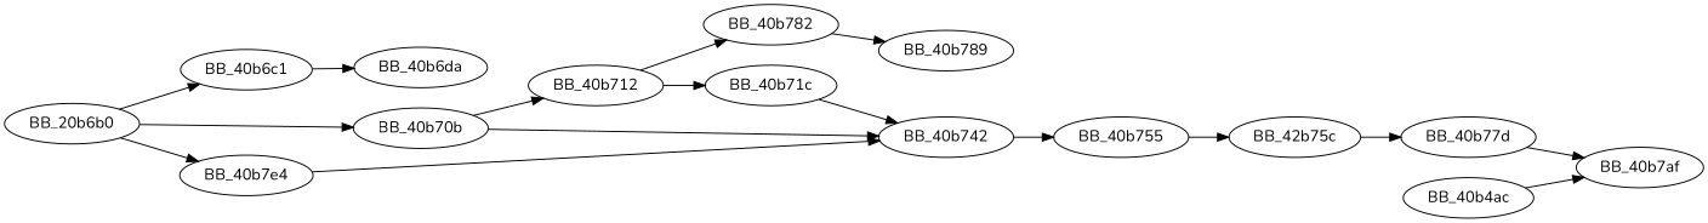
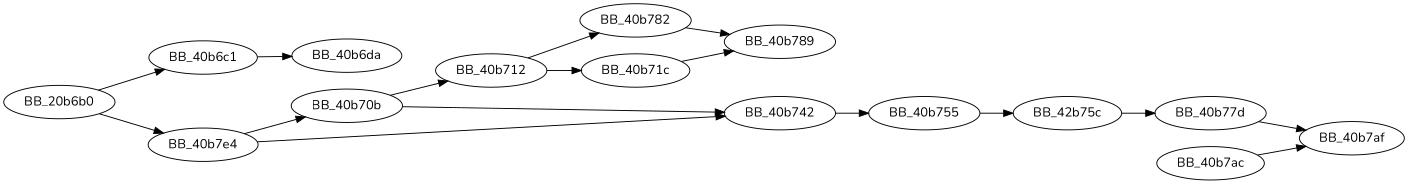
  digraph {
    fontname=Nunito
    rankdir=LR
    node [fontname=Nunito]
    edge [fontname=Nunito]
    n1 [label=BB_20b6b0]
    BB_40b6c1
    n3 [label=BB_40b7e4]
    BB_40b6da
    BB_40b70b
    BB_40b742
    BB_40b712
    BB_40b755
    BB_40b782
    BB_40b71c
    n11 [label=BB_42b75c]
    BB_40b789
    BB_40b77d
    BB_40b7af
-   BB_40b7ac [label=BB_40b4ac]
+   BB_40b7ac
    n1 -> BB_40b6c1
    n1 -> n3
    BB_40b6c1 -> BB_40b6da
-   n1 -> BB_40b70b
+   n3 -> BB_40b70b
    n3 -> BB_40b742
    BB_40b70b -> BB_40b742
    BB_40b70b -> BB_40b712
    BB_40b742 -> BB_40b755
    BB_40b712 -> BB_40b782
    BB_40b712 -> BB_40b71c
    BB_40b755 -> n11
    BB_40b782 -> BB_40b789
-   BB_40b71c -> BB_40b742
+   BB_40b71c -> BB_40b789
    n11 -> BB_40b77d
    BB_40b77d -> BB_40b7af
    BB_40b7ac -> BB_40b7af
  }
